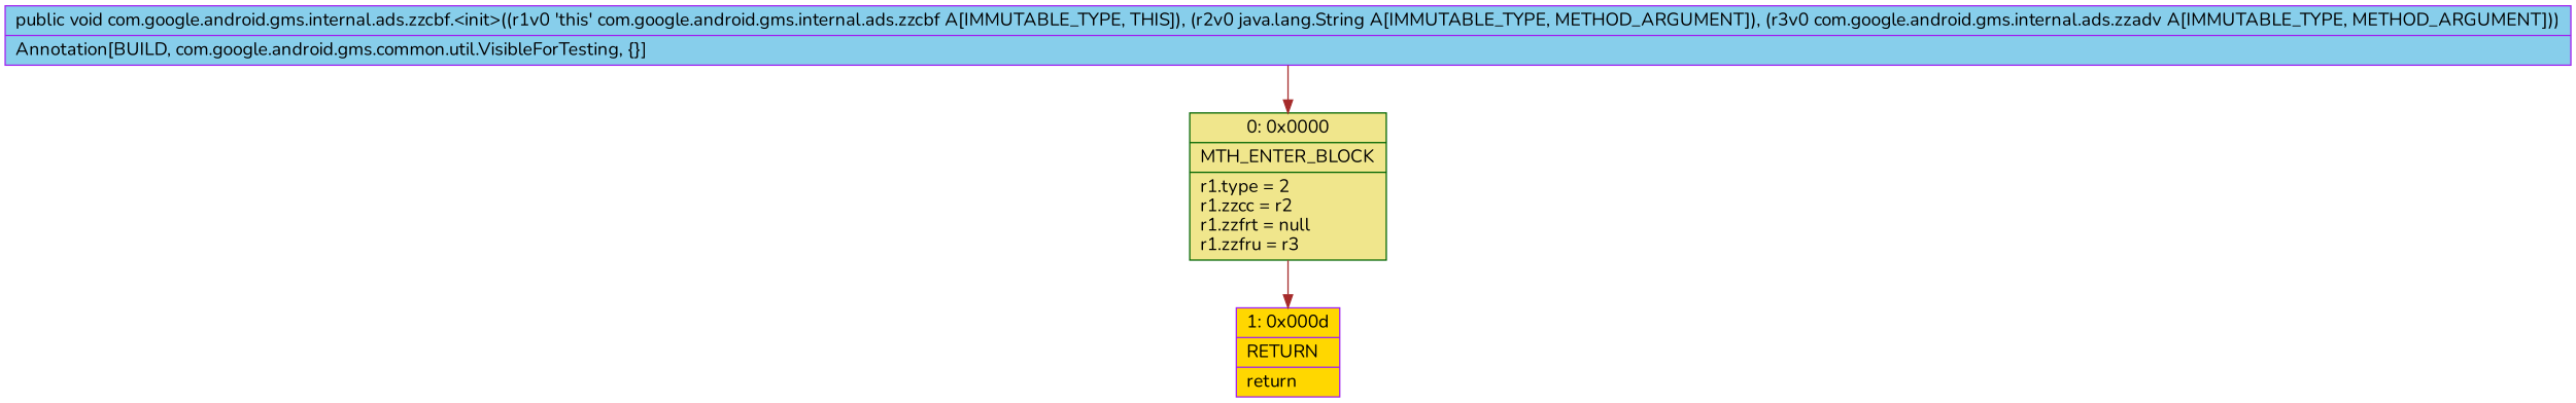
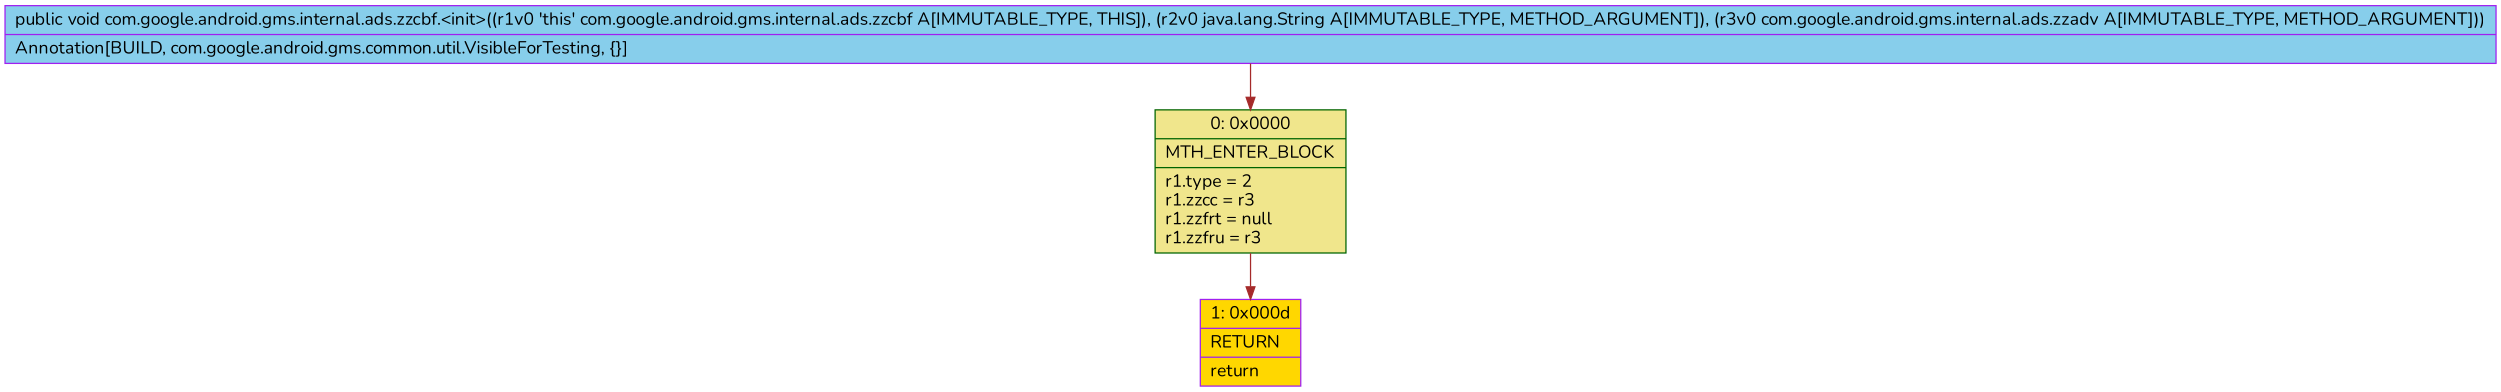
  digraph {
    fontname=Nunito
    node [shape=record style=filled color=purple fontname=Nunito]
    edge [color=brown fontname=Nunito]
-   n1 [label="{0\:\ 0x0000|MTH_ENTER_BLOCK\l|r1.type = 2\lr1.zzcc = r2\lr1.zzfrt = null\lr1.zzfru = r3\l}" fillcolor=khaki color=darkgreen]
+   n1 [label="{0\:\ 0x0000|MTH_ENTER_BLOCK\l|r1.type = 2\lr1.zzcc = r3\lr1.zzfrt = null\lr1.zzfru = r3\l}" fillcolor=khaki color=darkgreen]
    n2 [label="{1\:\ 0x000d|RETURN\l|return\l}" fillcolor=gold]
    n3 [label="{public void com.google.android.gms.internal.ads.zzcbf.\<init\>((r1v0 'this' com.google.android.gms.internal.ads.zzcbf A[IMMUTABLE_TYPE, THIS]), (r2v0 java.lang.String A[IMMUTABLE_TYPE, METHOD_ARGUMENT]), (r3v0 com.google.android.gms.internal.ads.zzadv A[IMMUTABLE_TYPE, METHOD_ARGUMENT]))  | Annotation[BUILD, com.google.android.gms.common.util.VisibleForTesting, \{\}]\l}" fillcolor=skyblue]
    n1 -> n2
    n3 -> n1
  }
